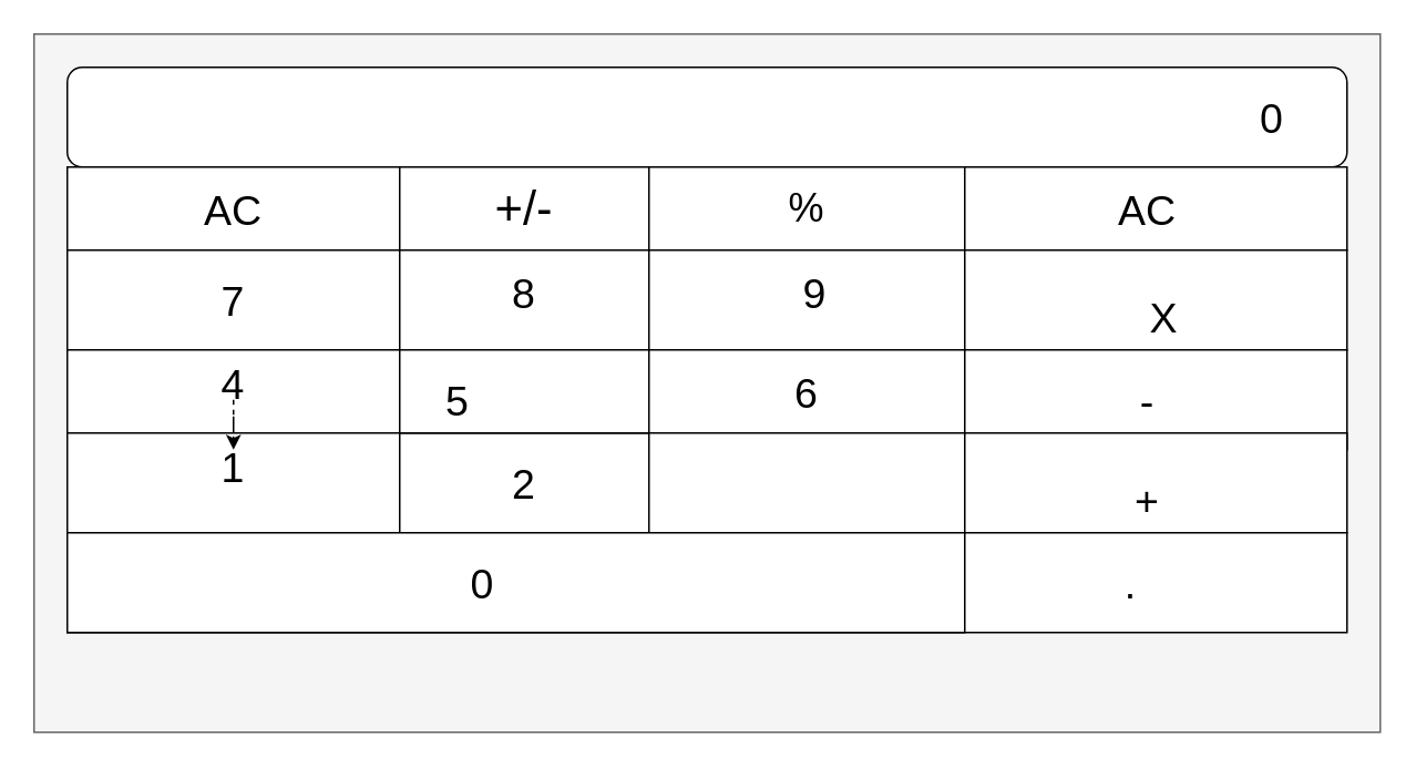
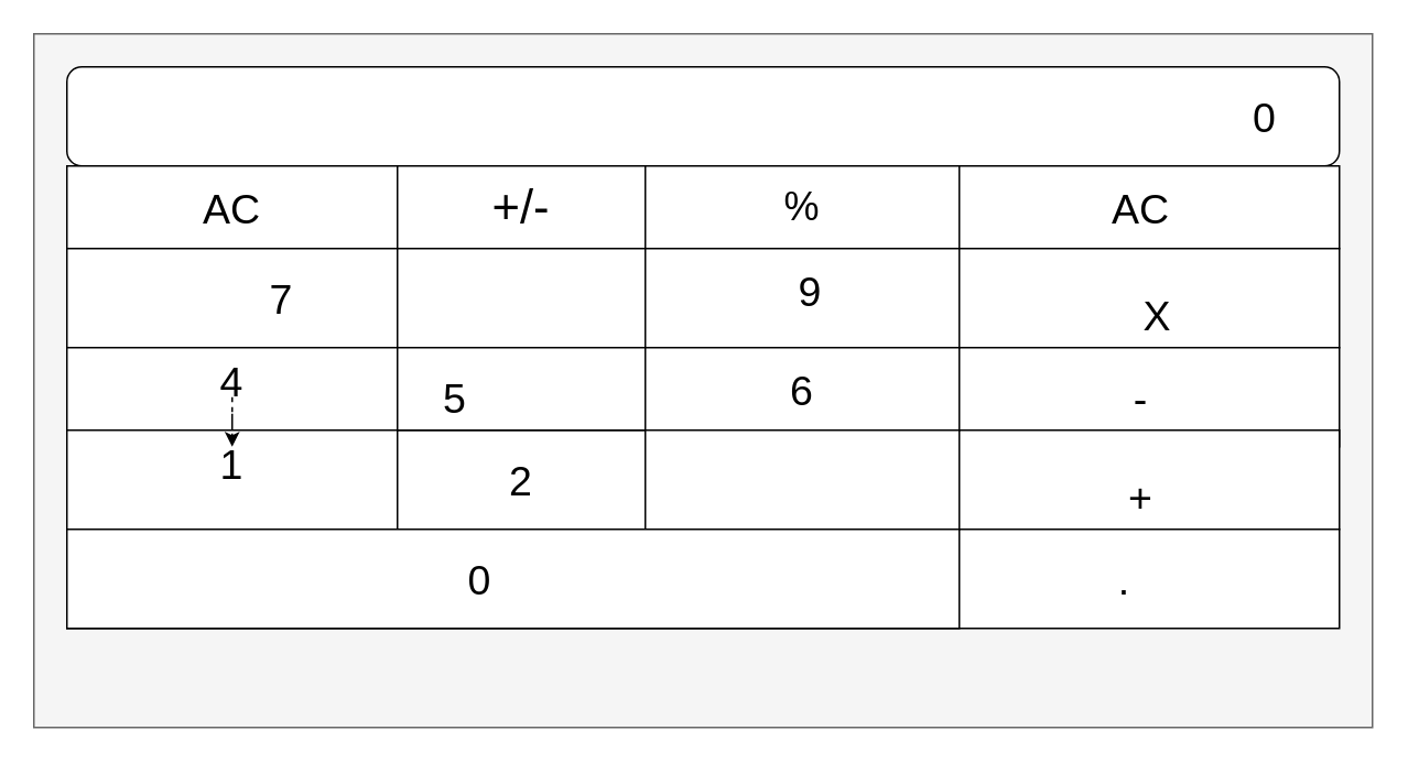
  <mxCell id="0" />
  <mxCell id="1" parent="0" />
  <mxCell id="2" value="" style="rounded=0;whiteSpace=wrap;html=1;fillColor=#f5f5f5;strokeColor=#666666;fontColor=#333333;labelBackgroundColor=#787878;" vertex="1" parent="1"><mxGeometry x="20" y="20" width="810" height="420" as="geometry" /></mxCell>
  <mxCell id="3" value="" style="rounded=1;whiteSpace=wrap;html=1;labelBackgroundColor=#787878;" vertex="1" parent="1"><mxGeometry x="40" y="40" width="770" height="60" as="geometry" /></mxCell>
  <mxCell id="4" value="" style="rounded=0;whiteSpace=wrap;html=1;labelBackgroundColor=none;" vertex="1" parent="1"><mxGeometry x="40" y="100" width="770" height="50" as="geometry" /></mxCell>
  <mxCell id="5" value="" style="rounded=0;whiteSpace=wrap;html=1;labelBackgroundColor=#666666;" vertex="1" parent="1"><mxGeometry x="40" y="100" width="200" height="50" as="geometry" /></mxCell>
  <mxCell id="6" value="&lt;font style=&quot;font-size: 24px&quot;&gt;%&lt;/font&gt;" style="rounded=0;whiteSpace=wrap;html=1;" vertex="1" parent="1"><mxGeometry x="390" y="100" width="190" height="50" as="geometry" /></mxCell>
  <mxCell id="7" value="&lt;span style=&quot;color: rgba(0 , 0 , 0 , 0) ; font-family: monospace ; font-size: 0px&quot;&gt;%3CmxGraphModel%3E%3Croot%3E%3CmxCell%20id%3D%220%22%2F%3E%3CmxCell%20id%3D%221%22%20parent%3D%220%22%2F%3E%3CmxCell%20id%3D%222%22%20value%3D%22AC%22%20style%3D%22text%3Bhtml%3D1%3BstrokeColor%3Dnone%3BfillColor%3Dnone%3Balign%3Dcenter%3BverticalAlign%3Dmiddle%3BwhiteSpace%3Dwrap%3Brounded%3D0%3BlabelBackgroundColor%3Dnone%3BfontSize%3D25%3B%22%20vertex%3D%221%22%20parent%3D%221%22%3E%3CmxGeometry%20x%3D%22120%22%20y%3D%22125%22%20width%3D%2240%22%20height%3D%2220%22%20as%3D%22geometry%22%2F%3E%3C%2FmxCell%3E%3C%2Froot%3E%3C%2FmxGraphModel%3E&lt;/span&gt;" style="rounded=0;whiteSpace=wrap;html=1;" vertex="1" parent="1"><mxGeometry x="40" y="150" width="770" height="60" as="geometry" /></mxCell>
  <mxCell id="8" value="" style="rounded=0;whiteSpace=wrap;html=1;" vertex="1" parent="1"><mxGeometry x="40" y="210" width="770" height="60" as="geometry" /></mxCell>
  <mxCell id="9" value="" style="rounded=0;whiteSpace=wrap;html=1;" vertex="1" parent="1"><mxGeometry x="40" y="260" width="770" height="60" as="geometry" /></mxCell>
  <mxCell id="10" value="&lt;span style=&quot;color: rgba(0 , 0 , 0 , 0) ; font-family: monospace ; font-size: 0px&quot;&gt;%3CmxGraphModel%3E%3Croot%3E%3CmxCell%20id%3D%220%22%2F%3E%3CmxCell%20id%3D%221%22%20parent%3D%220%22%2F%3E%3CmxCell%20id%3D%222%22%20value%3D%22AC%22%20style%3D%22text%3Bhtml%3D1%3BstrokeColor%3Dnone%3BfillColor%3Dnone%3Balign%3Dcenter%3BverticalAlign%3Dmiddle%3BwhiteSpace%3Dwrap%3Brounded%3D0%3BlabelBackgroundColor%3Dnone%3BfontSize%3D25%3B%22%20vertex%3D%221%22%20parent%3D%221%22%3E%3CmxGeometry%20x%3D%22120%22%20y%3D%22125%22%20width%3D%2240%22%20height%3D%2220%22%20as%3D%22geometry%22%2F%3E%3C%2FmxCell%3E%3C%2Froot%3E%3C%2FmxGraphModel%3E&lt;/span&gt;" style="rounded=0;whiteSpace=wrap;html=1;" vertex="1" parent="1"><mxGeometry x="40" y="320" width="770" height="60" as="geometry" /></mxCell>
  <mxCell id="11" value="" style="rounded=0;whiteSpace=wrap;html=1;" vertex="1" parent="1"><mxGeometry x="40" y="150" width="200" height="60" as="geometry" /></mxCell>
  <mxCell id="12" value="" style="rounded=0;whiteSpace=wrap;html=1;" vertex="1" parent="1"><mxGeometry x="390" y="150" width="190" height="60" as="geometry" /></mxCell>
  <mxCell id="13" value="" style="rounded=0;whiteSpace=wrap;html=1;" vertex="1" parent="1"><mxGeometry x="40" y="210" width="200" height="50" as="geometry" /></mxCell>
  <mxCell id="14" value="" style="rounded=0;whiteSpace=wrap;html=1;" vertex="1" parent="1"><mxGeometry x="240" y="210" width="150" height="50" as="geometry" /></mxCell>
  <mxCell id="15" value="" style="rounded=0;whiteSpace=wrap;html=1;" vertex="1" parent="1"><mxGeometry x="390" y="210" width="190" height="50" as="geometry" /></mxCell>
  <mxCell id="16" value="" style="rounded=0;whiteSpace=wrap;html=1;" vertex="1" parent="1"><mxGeometry x="40" y="260" width="200" height="60" as="geometry" /></mxCell>
  <mxCell id="17" value="" style="rounded=0;whiteSpace=wrap;html=1;" vertex="1" parent="1"><mxGeometry x="390" y="260" width="190" height="60" as="geometry" /></mxCell>
  <mxCell id="18" value="" style="rounded=0;whiteSpace=wrap;html=1;labelBackgroundColor=#787878;" vertex="1" parent="1"><mxGeometry x="40" y="320" width="540" height="60" as="geometry" /></mxCell>
  <mxCell id="19" value="0" style="text;html=1;strokeColor=none;fillColor=none;align=center;verticalAlign=middle;whiteSpace=wrap;rounded=0;fontSize=25;" vertex="1" parent="1"><mxGeometry x="740" y="60" width="50" height="20" as="geometry" /></mxCell>
  <mxCell id="20" value="AC" style="text;html=1;strokeColor=none;fillColor=none;align=center;verticalAlign=middle;whiteSpace=wrap;rounded=0;labelBackgroundColor=none;fontSize=25;" vertex="1" parent="1"><mxGeometry x="120" y="115" width="40" height="20" as="geometry" /></mxCell>
- <mxCell id="21" value="7" style="text;html=1;strokeColor=none;fillColor=none;align=center;verticalAlign=middle;whiteSpace=wrap;rounded=0;labelBackgroundColor=none;fontSize=25;" vertex="1" parent="1"><mxGeometry x="120" y="170" width="40" height="20" as="geometry" /></mxCell>
+ <mxCell id="21" value="7" style="text;html=1;strokeColor=none;fillColor=none;align=center;verticalAlign=middle;whiteSpace=wrap;rounded=0;labelBackgroundColor=none;fontSize=25;" vertex="1" parent="1"><mxGeometry x="150" y="170" width="40" height="20" as="geometry" /></mxCell>
  <mxCell id="22" value="" style="edgeStyle=orthogonalEdgeStyle;rounded=0;orthogonalLoop=1;jettySize=auto;html=1;fontSize=25;fontColor=#000000;dashed=1;" edge="1" parent="1" source="23" target="24"><mxGeometry relative="1" as="geometry" /></mxCell>
  <mxCell id="23" value="4" style="text;html=1;strokeColor=none;fillColor=none;align=center;verticalAlign=middle;whiteSpace=wrap;rounded=0;labelBackgroundColor=none;fontSize=25;" vertex="1" parent="1"><mxGeometry x="120" y="220" width="40" height="20" as="geometry" /></mxCell>
  <mxCell id="24" value="1" style="text;html=1;strokeColor=none;fillColor=none;align=center;verticalAlign=middle;whiteSpace=wrap;rounded=0;labelBackgroundColor=none;fontSize=25;" vertex="1" parent="1"><mxGeometry x="120" y="270" width="40" height="20" as="geometry" /></mxCell>
  <mxCell id="25" value="&lt;font style=&quot;font-size: 29px&quot;&gt;+/-&lt;/font&gt;" style="text;html=1;strokeColor=none;fillColor=none;align=center;verticalAlign=middle;whiteSpace=wrap;rounded=0;labelBackgroundColor=none;fontSize=25;" vertex="1" parent="1"><mxGeometry x="295" y="115" width="40" height="20" as="geometry" /></mxCell>
- <mxCell id="26" value="8" style="text;html=1;strokeColor=none;fillColor=none;align=center;verticalAlign=middle;whiteSpace=wrap;rounded=0;labelBackgroundColor=none;fontSize=25;" vertex="1" parent="1"><mxGeometry x="295" y="165" width="40" height="20" as="geometry" /></mxCell>
  <mxCell id="27" value="5" style="text;html=1;strokeColor=none;fillColor=none;align=center;verticalAlign=middle;whiteSpace=wrap;rounded=0;labelBackgroundColor=none;fontSize=25;" vertex="1" parent="1"><mxGeometry x="255" y="230" width="40" height="20" as="geometry" /></mxCell>
  <mxCell id="28" value="2" style="text;html=1;strokeColor=none;fillColor=none;align=center;verticalAlign=middle;whiteSpace=wrap;rounded=0;labelBackgroundColor=none;fontSize=25;" vertex="1" parent="1"><mxGeometry x="295" y="280" width="40" height="20" as="geometry" /></mxCell>
  <mxCell id="29" value="9" style="text;html=1;strokeColor=none;fillColor=none;align=center;verticalAlign=middle;whiteSpace=wrap;rounded=0;labelBackgroundColor=none;fontSize=25;" vertex="1" parent="1"><mxGeometry x="470" y="165" width="40" height="20" as="geometry" /></mxCell>
  <mxCell id="30" value="6" style="text;html=1;strokeColor=none;fillColor=none;align=center;verticalAlign=middle;whiteSpace=wrap;rounded=0;labelBackgroundColor=none;fontSize=25;" vertex="1" parent="1"><mxGeometry x="465" y="225" width="40" height="20" as="geometry" /></mxCell>
  <mxCell id="31" value="0" style="text;html=1;strokeColor=none;fillColor=none;align=center;verticalAlign=middle;whiteSpace=wrap;rounded=0;labelBackgroundColor=none;fontSize=25;" vertex="1" parent="1"><mxGeometry x="270" y="340" width="40" height="20" as="geometry" /></mxCell>
  <mxCell id="32" value="." style="text;html=1;strokeColor=none;fillColor=none;align=center;verticalAlign=middle;whiteSpace=wrap;rounded=0;labelBackgroundColor=none;fontSize=25;" vertex="1" parent="1"><mxGeometry x="660" y="340" width="40" height="20" as="geometry" /></mxCell>
  <mxCell id="33" value="AC" style="text;html=1;strokeColor=none;fillColor=none;align=center;verticalAlign=middle;whiteSpace=wrap;rounded=0;labelBackgroundColor=none;fontSize=25;" vertex="1" parent="1"><mxGeometry x="670" y="115" width="40" height="20" as="geometry" /></mxCell>
  <mxCell id="34" value="X" style="text;html=1;strokeColor=none;fillColor=none;align=center;verticalAlign=middle;whiteSpace=wrap;rounded=0;labelBackgroundColor=none;fontSize=25;" vertex="1" parent="1"><mxGeometry x="680" y="180" width="40" height="20" as="geometry" /></mxCell>
  <mxCell id="35" value="-" style="text;html=1;strokeColor=none;fillColor=none;align=center;verticalAlign=middle;whiteSpace=wrap;rounded=0;labelBackgroundColor=none;fontSize=25;" vertex="1" parent="1"><mxGeometry x="670" y="230" width="40" height="20" as="geometry" /></mxCell>
  <mxCell id="36" value="+" style="text;html=1;strokeColor=none;fillColor=none;align=center;verticalAlign=middle;whiteSpace=wrap;rounded=0;labelBackgroundColor=none;fontSize=25;" vertex="1" parent="1"><mxGeometry x="670" y="290" width="40" height="20" as="geometry" /></mxCell>
